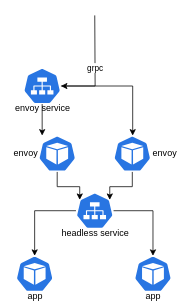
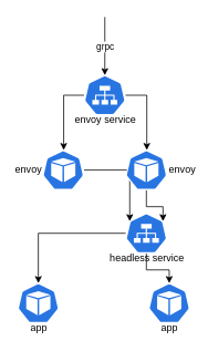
  <mxCell id="0" />
  <mxCell id="1" parent="0" />
  <mxCell id="2" style="edgeStyle=orthogonalEdgeStyle;rounded=0;orthogonalLoop=1;jettySize=auto;html=1;entryX=0.1;entryY=0.2;entryDx=0;entryDy=0;entryPerimeter=0;" edge="1" parent="1" source="3" target="10"><mxGeometry relative="1" as="geometry" /></mxCell>
  <mxCell id="3" value="envoy" style="html=1;dashed=0;whitespace=wrap;fillColor=#2875E2;strokeColor=#ffffff;points=[[0.005,0.63,0],[0.1,0.2,0],[0.9,0.2,0],[0.5,0,0],[0.995,0.63,0],[0.72,0.99,0],[0.5,1,0],[0.28,0.99,0]];shape=mxgraph.kubernetes.icon;prIcon=pod;labelPosition=left;verticalLabelPosition=middle;align=right;verticalAlign=middle;" vertex="1" parent="1"><mxGeometry x="50.5" y="180" width="50" height="48" as="geometry" /></mxCell>
  <mxCell id="4" style="edgeStyle=orthogonalEdgeStyle;rounded=0;orthogonalLoop=1;jettySize=auto;html=1;" edge="1" parent="1" source="7" target="3"><mxGeometry relative="1" as="geometry"><Array as="points"><mxPoint x="76" y="114" /></Array></mxGeometry></mxCell>
  <mxCell id="5" style="edgeStyle=orthogonalEdgeStyle;rounded=0;orthogonalLoop=1;jettySize=auto;html=1;" edge="1" parent="1" source="7" target="13"><mxGeometry relative="1" as="geometry"><Array as="points"><mxPoint x="176" y="114" /></Array></mxGeometry></mxCell>
  <mxCell id="6" value="grpc" style="edgeStyle=orthogonalEdgeStyle;rounded=0;orthogonalLoop=1;jettySize=auto;html=1;startArrow=classic;startFill=1;endArrow=none;endFill=0;" edge="1" parent="1" source="7"><mxGeometry relative="1" as="geometry"><mxPoint x="125.5" y="20" as="targetPoint" /></mxGeometry></mxCell>
- <mxCell id="7" value="envoy service" style="html=1;dashed=0;whitespace=wrap;fillColor=#2875E2;strokeColor=#ffffff;points=[[0.005,0.63,0],[0.1,0.2,0],[0.9,0.2,0],[0.5,0,0],[0.995,0.63,0],[0.72,0.99,0],[0.5,1,0],[0.28,0.99,0]];shape=mxgraph.kubernetes.icon;prIcon=svc;labelPosition=center;verticalLabelPosition=bottom;align=center;verticalAlign=top;spacingTop=-8;" vertex="1" parent="1"><mxGeometry x="30.5" y="90" width="50" height="48" as="geometry" /></mxCell>
+ <mxCell id="7" value="envoy service" style="html=1;dashed=0;whitespace=wrap;fillColor=#2875E2;strokeColor=#ffffff;points=[[0.005,0.63,0],[0.1,0.2,0],[0.9,0.2,0],[0.5,0,0],[0.995,0.63,0],[0.72,0.99,0],[0.5,1,0],[0.28,0.99,0]];shape=mxgraph.kubernetes.icon;prIcon=svc;labelPosition=center;verticalLabelPosition=bottom;align=center;verticalAlign=top;spacingTop=-8;" vertex="1" parent="1"><mxGeometry x="100.5" y="90" width="50" height="48" as="geometry" /></mxCell>
  <mxCell id="8" style="edgeStyle=orthogonalEdgeStyle;rounded=0;orthogonalLoop=1;jettySize=auto;html=1;entryX=0.5;entryY=0;entryDx=0;entryDy=0;entryPerimeter=0;" edge="1" parent="1" source="10" target="11"><mxGeometry relative="1" as="geometry" /></mxCell>
  <mxCell id="9" style="edgeStyle=orthogonalEdgeStyle;rounded=0;orthogonalLoop=1;jettySize=auto;html=1;entryX=0.5;entryY=0;entryDx=0;entryDy=0;entryPerimeter=0;" edge="1" parent="1" source="10" target="14"><mxGeometry relative="1" as="geometry" /></mxCell>
- <mxCell id="10" value="headless service" style="html=1;dashed=0;whitespace=wrap;fillColor=#2875E2;strokeColor=#ffffff;points=[[0.005,0.63,0],[0.1,0.2,0],[0.9,0.2,0],[0.5,0,0],[0.995,0.63,0],[0.72,0.99,0],[0.5,1,0],[0.28,0.99,0]];shape=mxgraph.kubernetes.icon;prIcon=svc;spacingTop=-8;labelPosition=center;verticalLabelPosition=bottom;align=center;verticalAlign=top;" vertex="1" parent="1"><mxGeometry x="100.5" y="256" width="50" height="48" as="geometry" /></mxCell>
+ <mxCell id="10" value="headless service" style="html=1;dashed=0;whitespace=wrap;fillColor=#2875E2;strokeColor=#ffffff;points=[[0.005,0.63,0],[0.1,0.2,0],[0.9,0.2,0],[0.5,0,0],[0.995,0.63,0],[0.72,0.99,0],[0.5,1,0],[0.28,0.99,0]];shape=mxgraph.kubernetes.icon;prIcon=svc;spacingTop=-8;labelPosition=center;verticalLabelPosition=bottom;align=center;verticalAlign=top;" vertex="1" parent="1"><mxGeometry x="150.5" y="256" width="50" height="48" as="geometry" /></mxCell>
  <mxCell id="11" value="app" style="html=1;dashed=0;whitespace=wrap;fillColor=#2875E2;strokeColor=#ffffff;points=[[0.005,0.63,0],[0.1,0.2,0],[0.9,0.2,0],[0.5,0,0],[0.995,0.63,0],[0.72,0.99,0],[0.5,1,0],[0.28,0.99,0]];shape=mxgraph.kubernetes.icon;prIcon=pod;labelPosition=center;verticalLabelPosition=bottom;align=center;verticalAlign=top;spacingTop=-8;" vertex="1" parent="1"><mxGeometry x="20.5" y="340" width="50" height="48" as="geometry" /></mxCell>
  <mxCell id="12" style="edgeStyle=orthogonalEdgeStyle;rounded=0;orthogonalLoop=1;jettySize=auto;html=1;entryX=0.9;entryY=0.2;entryDx=0;entryDy=0;entryPerimeter=0;" edge="1" parent="1" source="13" target="10"><mxGeometry relative="1" as="geometry" /></mxCell>
  <mxCell id="13" value="envoy" style="html=1;dashed=0;whitespace=wrap;fillColor=#2875E2;strokeColor=#ffffff;points=[[0.005,0.63,0],[0.1,0.2,0],[0.9,0.2,0],[0.5,0,0],[0.995,0.63,0],[0.72,0.99,0],[0.5,1,0],[0.28,0.99,0]];shape=mxgraph.kubernetes.icon;prIcon=pod;labelPosition=right;verticalLabelPosition=middle;align=left;verticalAlign=middle;" vertex="1" parent="1"><mxGeometry x="150.5" y="180" width="50" height="48" as="geometry" /></mxCell>
  <mxCell id="14" value="app" style="html=1;dashed=0;whitespace=wrap;fillColor=#2875E2;strokeColor=#ffffff;points=[[0.005,0.63,0],[0.1,0.2,0],[0.9,0.2,0],[0.5,0,0],[0.995,0.63,0],[0.72,0.99,0],[0.5,1,0],[0.28,0.99,0]];shape=mxgraph.kubernetes.icon;prIcon=pod;labelPosition=center;verticalLabelPosition=bottom;align=center;verticalAlign=top;spacingTop=-8;" vertex="1" parent="1"><mxGeometry x="178" y="340" width="50" height="48" as="geometry" /></mxCell>
